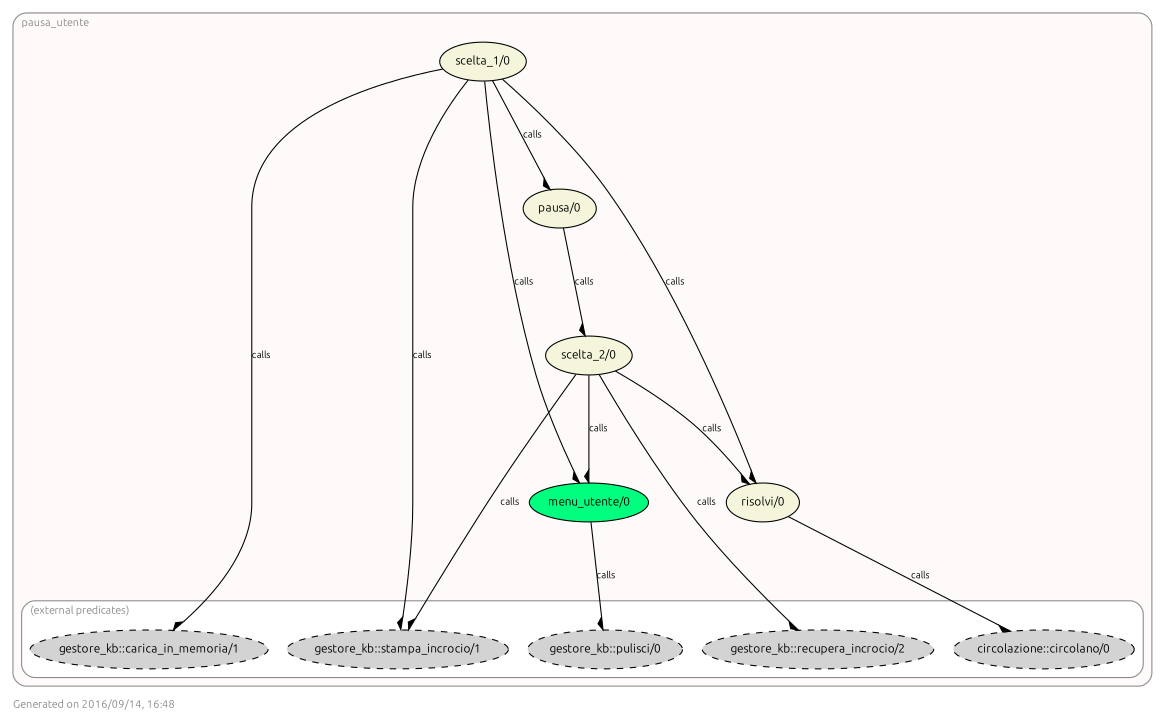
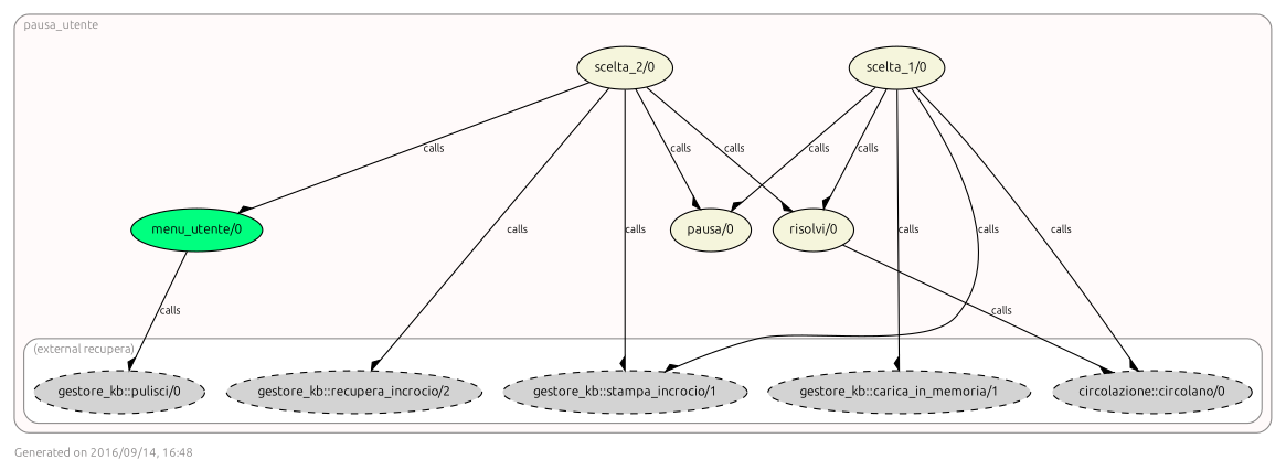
  digraph {
    clusterrank=local
    compound=true
    fontcolor=snow4
    fontname=Ubuntu
    fontsize=10
    label="Generated on 2016/09/14, 16:48\l"
    labeljust=l
    pack=true
    pencolor=snow4
    rankdir=TB
    ranksep=1.25
    splines=true
    node [fillcolor=lightgrey fontname=Ubuntu fontsize=9 shape=ellipse style="filled,dashed"]
    edge [arrowhead=rdiamond fontname=Ubuntu fontsize=9]
    n1 [label=<<FONT POINT-SIZE="11"><![CDATA[gestore_kb::pulisci/0]]></FONT>>]
    n2 [label=<<FONT POINT-SIZE="11"><![CDATA[gestore_kb::carica_in_memoria/1]]></FONT>>]
    n3 [label=<<FONT POINT-SIZE="11"><![CDATA[gestore_kb::stampa_incrocio/1]]></FONT>>]
    n4 [label=<<FONT POINT-SIZE="11"><![CDATA[gestore_kb::recupera_incrocio/2]]></FONT>>]
    n5 [label=<<FONT POINT-SIZE="11"><![CDATA[circolazione::circolano/0]]></FONT>>]
    n6 [fillcolor=springgreen label=<<FONT POINT-SIZE="11"><![CDATA[menu_utente/0]]></FONT>> style=filled]
    n7 [fillcolor=beige label=<<FONT POINT-SIZE="11"><![CDATA[scelta_1/0]]></FONT>> style=filled]
    n8 [fillcolor=beige label=<<FONT POINT-SIZE="11"><![CDATA[pausa/0]]></FONT>> style=filled]
    n9 [fillcolor=beige label=<<FONT POINT-SIZE="11"><![CDATA[risolvi/0]]></FONT>> style=filled]
    n10 [fillcolor=beige label=<<FONT POINT-SIZE="11"><![CDATA[scelta_2/0]]></FONT>> style=filled]
    subgraph cluster_1 {
      bgcolor=snow
      label=pausa_utente
      style=rounded
      n6
      n7
      n8
      n9
      n10
      subgraph cluster_2 {
        bgcolor=white
-       label="(external predicates)"
+       label="(external recupera)"
        style=rounded
        n1
        n2
        n3
        n4
        n5
      }
    }
    n6 -> n1 [label=<<![CDATA[calls]]><BR/>>]
    n7 -> n2 [label=<<![CDATA[calls]]><BR/>>]
    n7 -> n3 [label=<<![CDATA[calls]]><BR/>>]
-   n7 -> n6 [label=<<![CDATA[calls]]><BR/>>]
+   n7 -> n5 [label=<<![CDATA[calls]]><BR/>>]
    n7 -> n8 [label=<<![CDATA[calls]]><BR/>>]
    n7 -> n9 [label=<<![CDATA[calls]]><BR/>>]
    n9 -> n5 [label=<<![CDATA[calls]]><BR/>>]
    n10 -> n3 [label=<<![CDATA[calls]]><BR/>>]
    n10 -> n4 [label=<<![CDATA[calls]]><BR/>>]
    n10 -> n6 [label=<<![CDATA[calls]]><BR/>>]
-   n8 -> n10 [label=<<![CDATA[calls]]><BR/>>]
+   n10 -> n8 [label=<<![CDATA[calls]]><BR/>>]
    n10 -> n9 [label=<<![CDATA[calls]]><BR/>>]
  }
